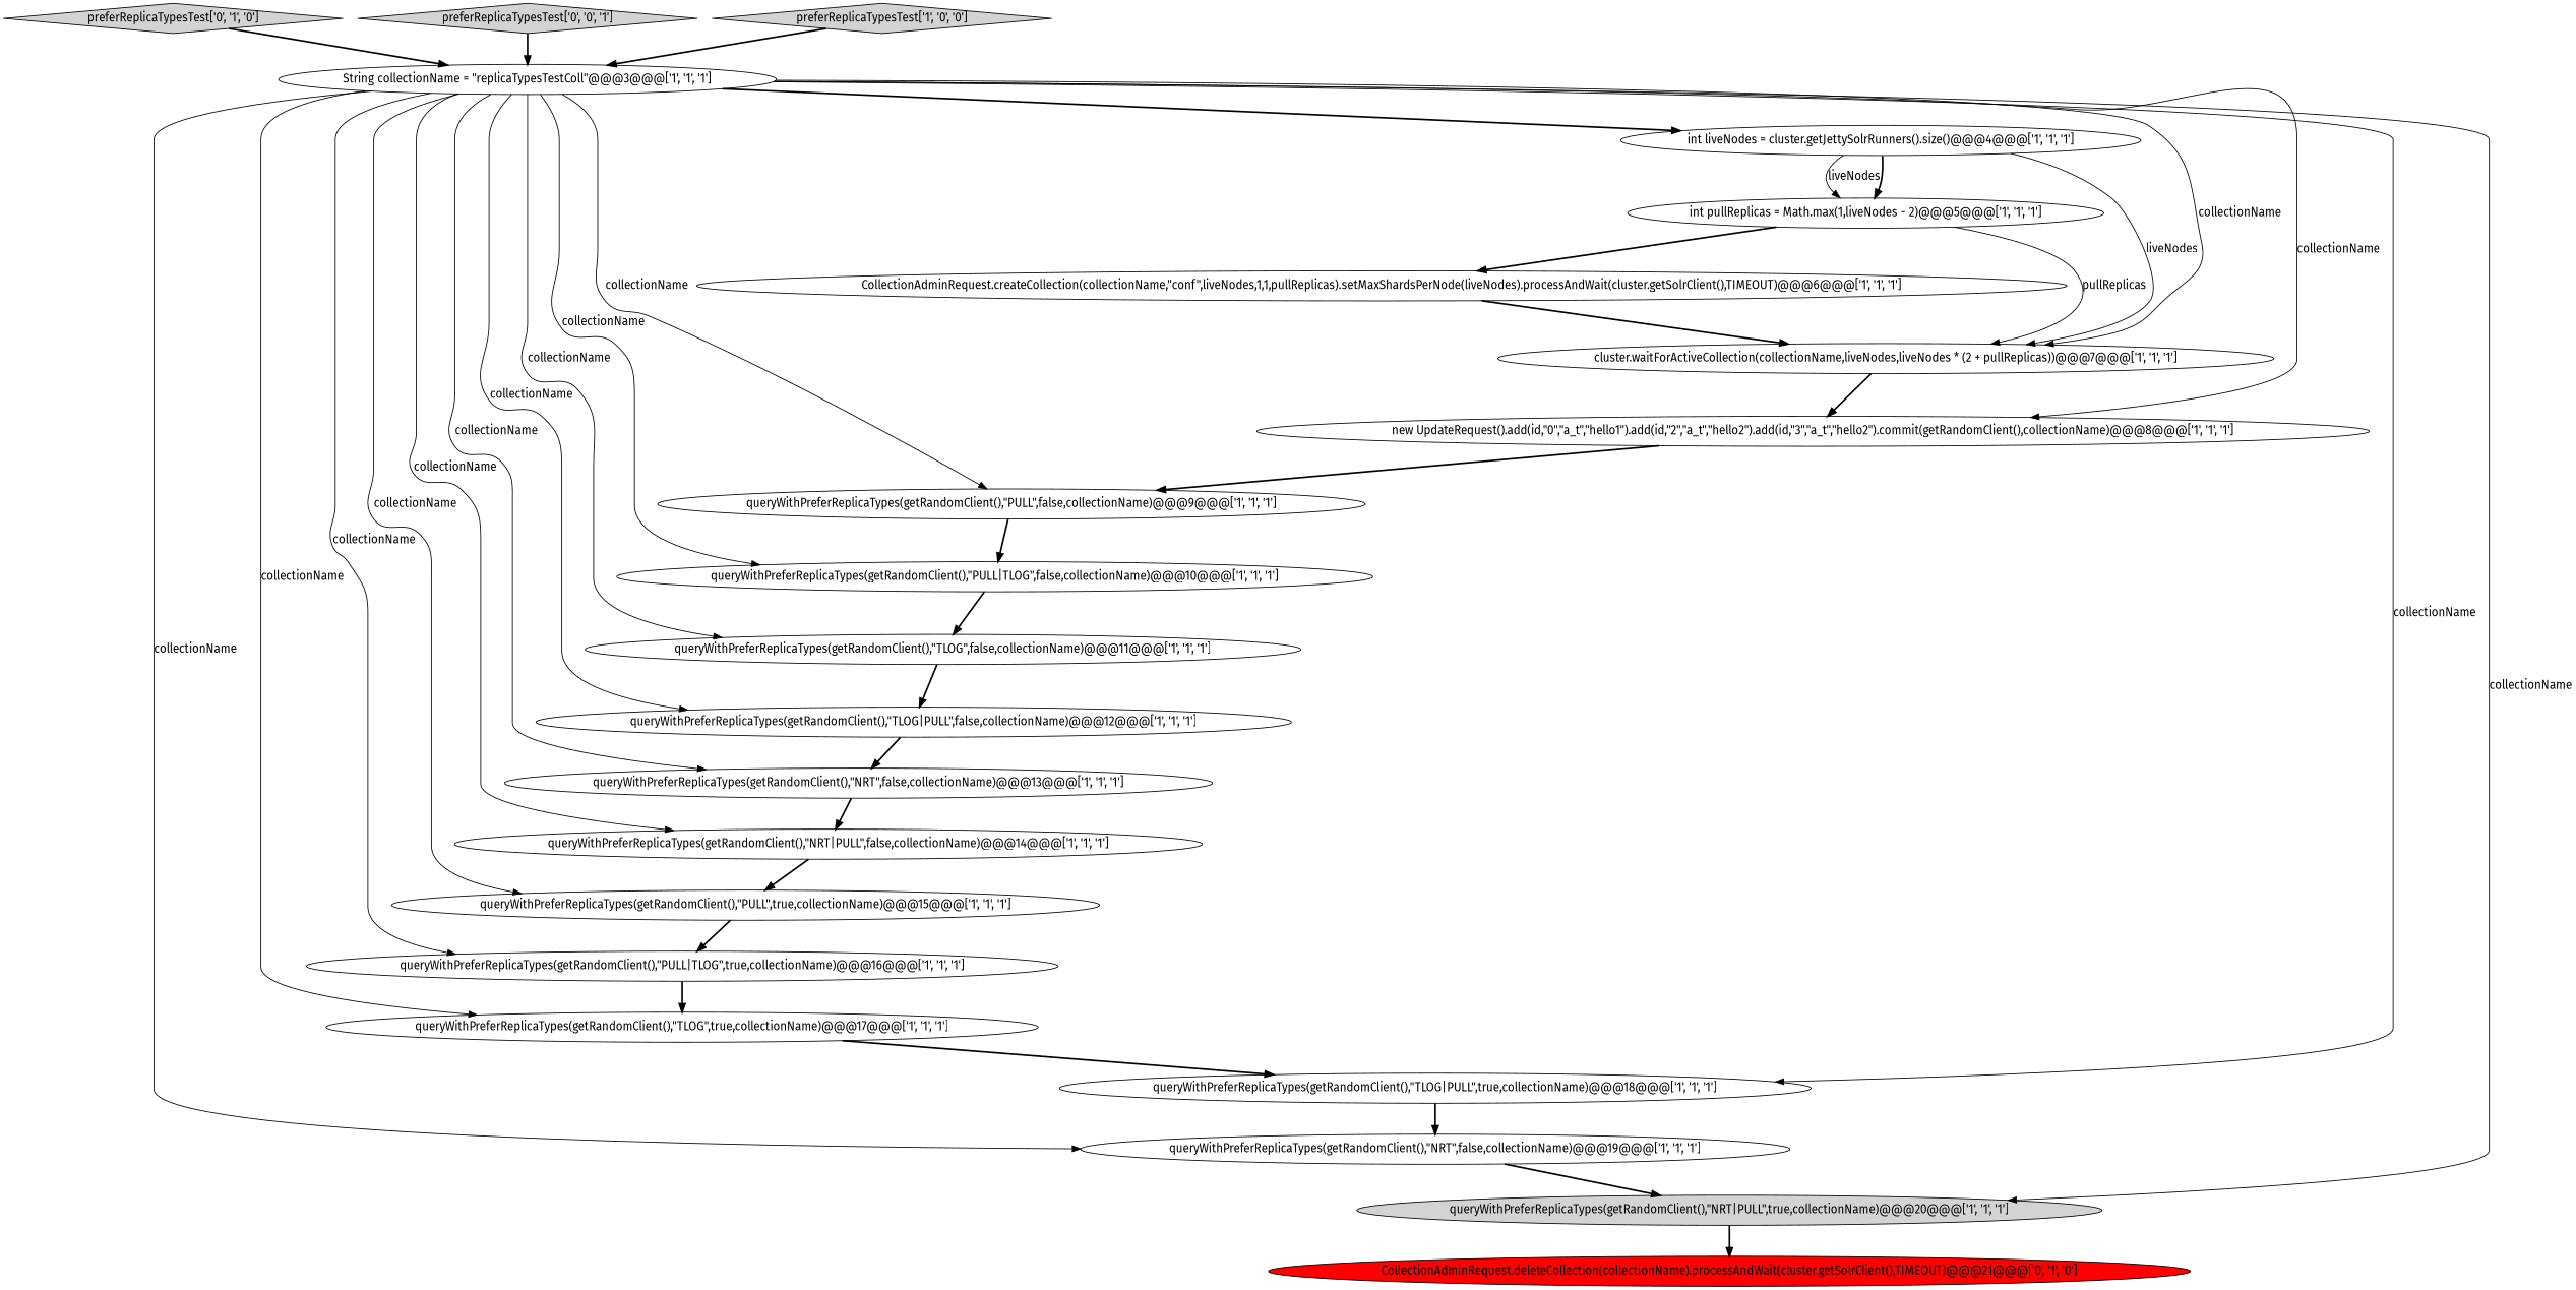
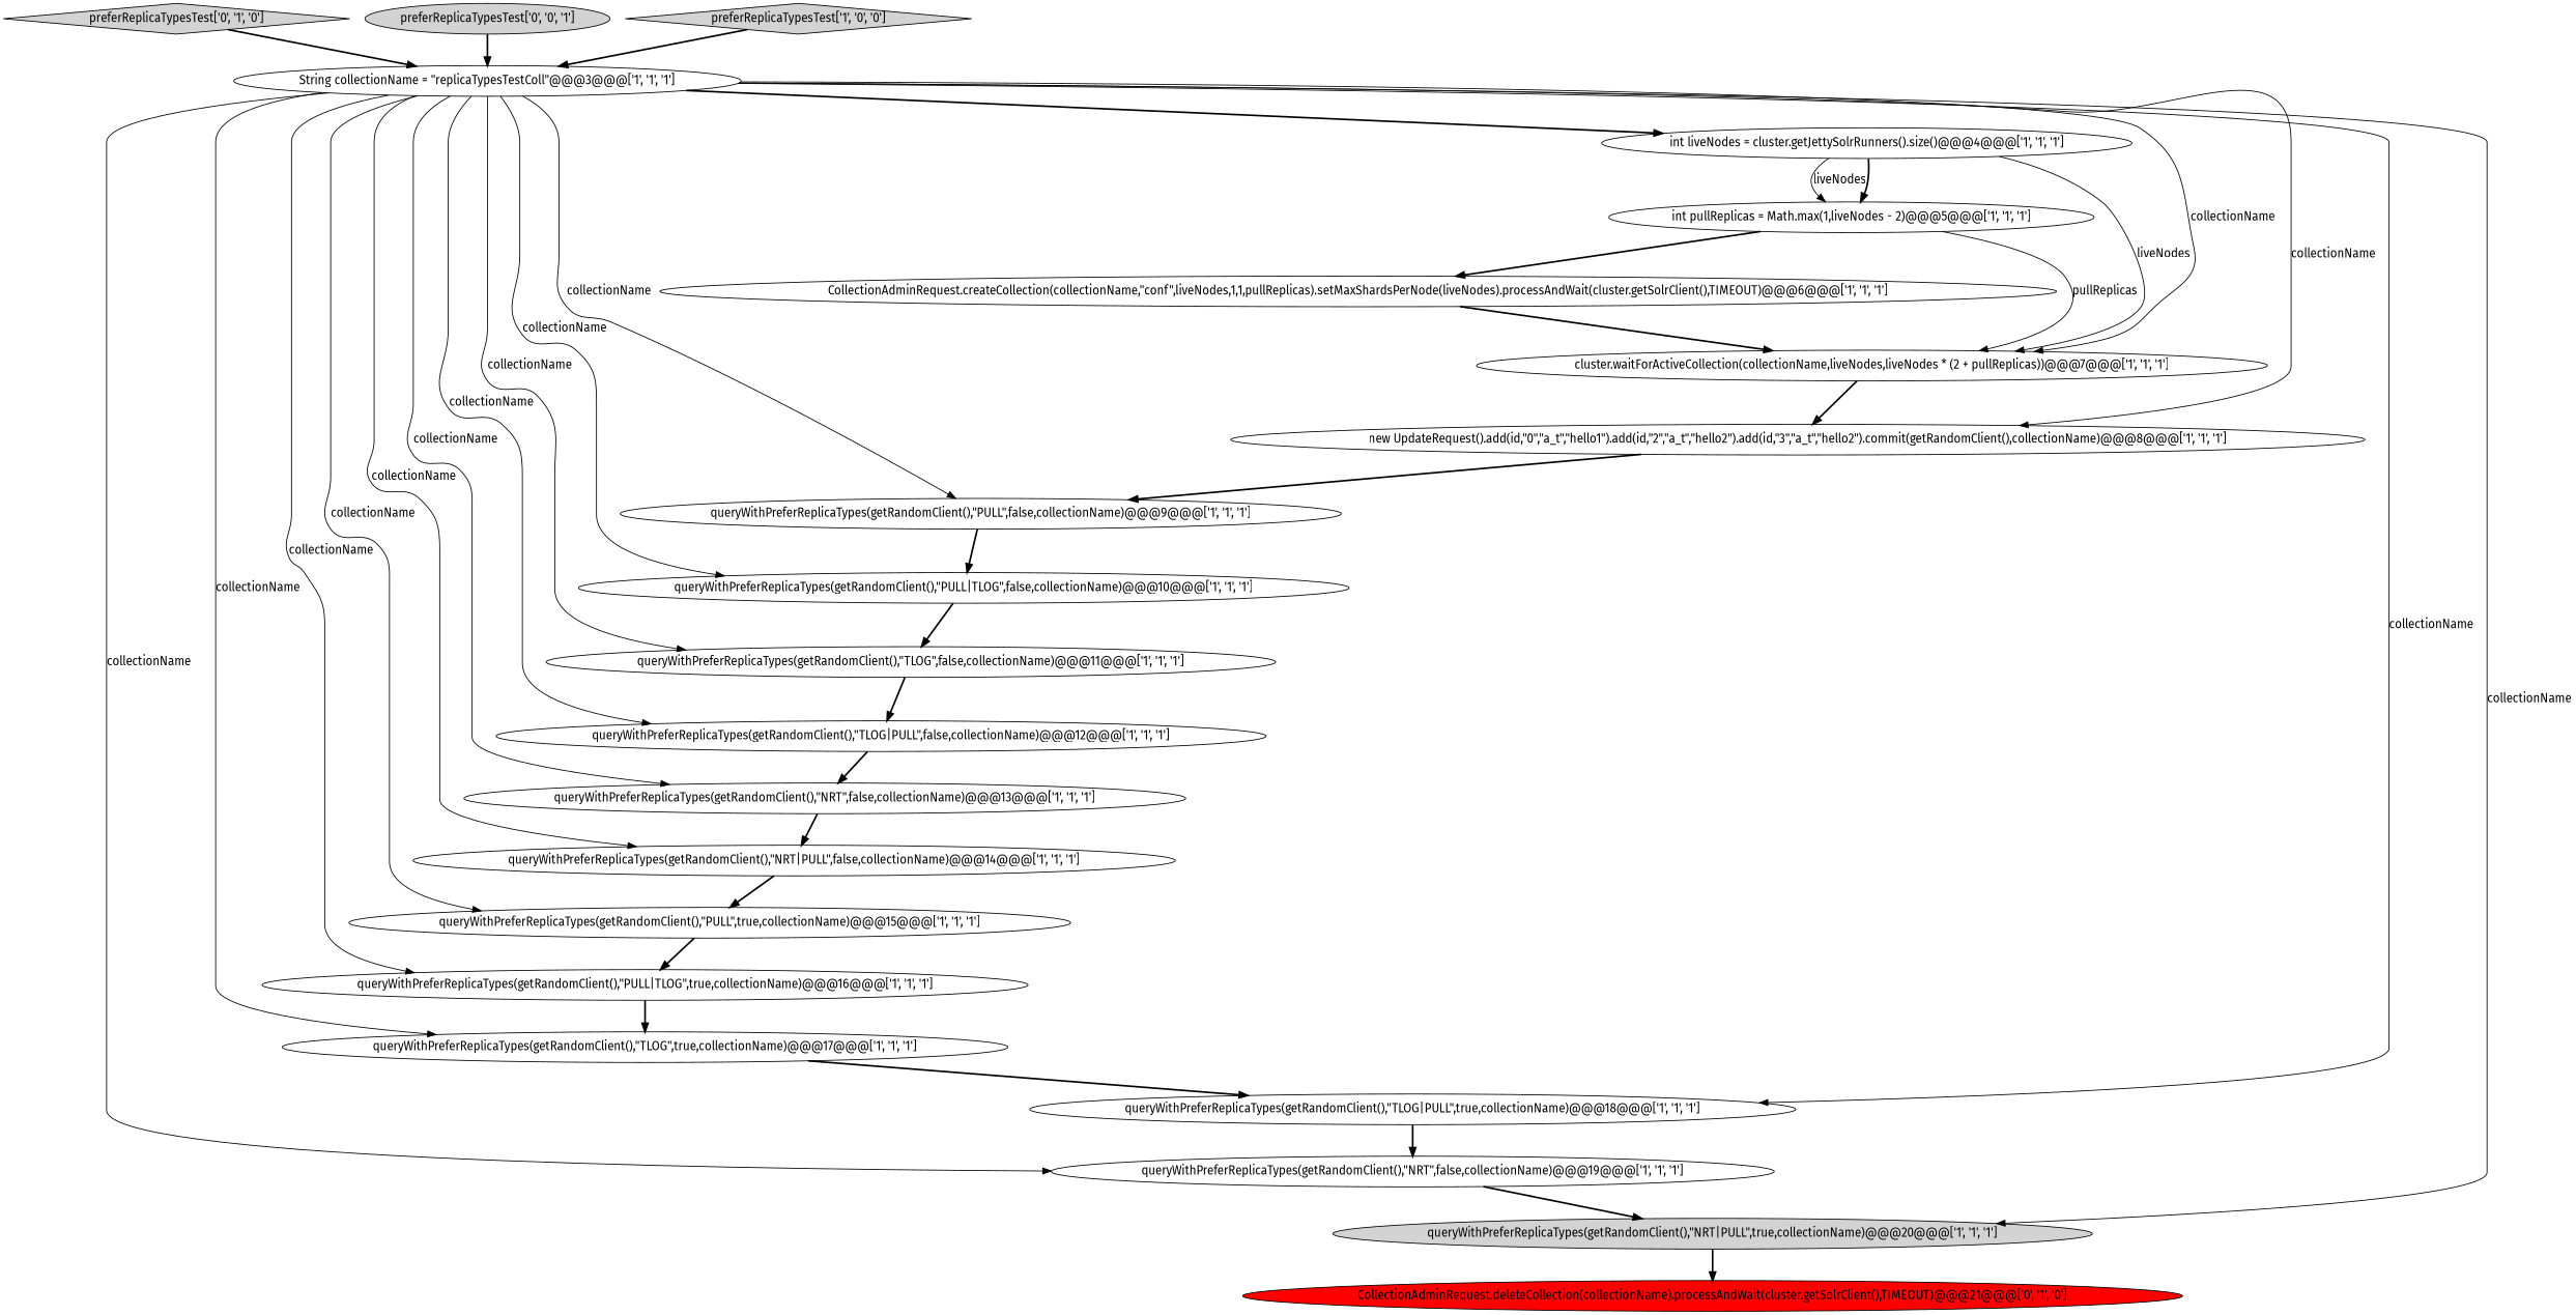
  digraph {
    fontname="Fira Sans"
    node [fillcolor=white shape=ellipse style=filled fontname="Fira Sans"]
    edge [style=bold fontname="Fira Sans"]
    n1 [label="int liveNodes = cluster.getJettySolrRunners().size()@@@4@@@['1', '1', '1']"]
    n2 [label="int pullReplicas = Math.max(1,liveNodes - 2)@@@5@@@['1', '1', '1']"]
    n3 [label="cluster.waitForActiveCollection(collectionName,liveNodes,liveNodes * (2 + pullReplicas))@@@7@@@['1', '1', '1']"]
    n4 [fillcolor=lightgray label="preferReplicaTypesTest['0', '1', '0']" shape=diamond]
    n5 [label="String collectionName = \"replicaTypesTestColl\"@@@3@@@['1', '1', '1']"]
    n6 [label="new UpdateRequest().add(id,\"0\",\"a_t\",\"hello1\").add(id,\"2\",\"a_t\",\"hello2\").add(id,\"3\",\"a_t\",\"hello2\").commit(getRandomClient(),collectionName)@@@8@@@['1', '1', '1']"]
    n7 [label="queryWithPreferReplicaTypes(getRandomClient(),\"PULL\",false,collectionName)@@@9@@@['1', '1', '1']"]
    n8 [label="queryWithPreferReplicaTypes(getRandomClient(),\"TLOG\",false,collectionName)@@@11@@@['1', '1', '1']"]
    n9 [label="queryWithPreferReplicaTypes(getRandomClient(),\"TLOG|PULL\",false,collectionName)@@@12@@@['1', '1', '1']"]
    n10 [label="queryWithPreferReplicaTypes(getRandomClient(),\"TLOG\",true,collectionName)@@@17@@@['1', '1', '1']"]
    n11 [label="queryWithPreferReplicaTypes(getRandomClient(),\"TLOG|PULL\",true,collectionName)@@@18@@@['1', '1', '1']"]
    n12 [label="queryWithPreferReplicaTypes(getRandomClient(),\"PULL\",true,collectionName)@@@15@@@['1', '1', '1']"]
    n13 [label="queryWithPreferReplicaTypes(getRandomClient(),\"PULL|TLOG\",true,collectionName)@@@16@@@['1', '1', '1']"]
    n14 [fillcolor=red label="CollectionAdminRequest.deleteCollection(collectionName).processAndWait(cluster.getSolrClient(),TIMEOUT)@@@21@@@['0', '1', '0']"]
    n15 [label="CollectionAdminRequest.createCollection(collectionName,\"conf\",liveNodes,1,1,pullReplicas).setMaxShardsPerNode(liveNodes).processAndWait(cluster.getSolrClient(),TIMEOUT)@@@6@@@['1', '1', '1']"]
    n16 [label="queryWithPreferReplicaTypes(getRandomClient(),\"NRT|PULL\",false,collectionName)@@@14@@@['1', '1', '1']"]
    n17 [label="queryWithPreferReplicaTypes(getRandomClient(),\"PULL|TLOG\",false,collectionName)@@@10@@@['1', '1', '1']"]
    n18 [label="queryWithPreferReplicaTypes(getRandomClient(),\"NRT\",false,collectionName)@@@19@@@['1', '1', '1']"]
    n19 [fillcolor=lightgray label="queryWithPreferReplicaTypes(getRandomClient(),\"NRT|PULL\",true,collectionName)@@@20@@@['1', '1', '1']"]
    n20 [label="queryWithPreferReplicaTypes(getRandomClient(),\"NRT\",false,collectionName)@@@13@@@['1', '1', '1']"]
-   n21 [fillcolor=lightgray label="preferReplicaTypesTest['0', '0', '1']" shape=diamond]
+   n21 [fillcolor=lightgray label="preferReplicaTypesTest['0', '0', '1']"]
    n22 [fillcolor=lightgray label="preferReplicaTypesTest['1', '0', '0']" shape=diamond]
    n1 -> n2 [label=liveNodes style=solid]
    n1 -> n2
    n1 -> n3 [label=liveNodes style=solid]
    n2 -> n3 [label=pullReplicas style=solid]
    n2 -> n15
    n3 -> n6
    n4 -> n5
    n5 -> n1
    n5 -> n3 [label=collectionName style=solid]
    n5 -> n6 [label=collectionName style=solid]
    n5 -> n7 [label=collectionName style=solid]
    n5 -> n8 [label=collectionName style=solid]
    n5 -> n9 [label=collectionName style=solid]
    n5 -> n10 [label=collectionName style=solid]
    n5 -> n11 [label=collectionName style=solid]
    n5 -> n12 [label=collectionName style=solid]
    n5 -> n13 [label=collectionName style=solid]
    n5 -> n16 [label=collectionName style=solid]
    n5 -> n17 [label=collectionName style=solid]
    n5 -> n18 [label=collectionName style=solid]
    n5 -> n19 [label=collectionName style=solid]
    n5 -> n20 [label=collectionName style=solid]
    n6 -> n7
    n7 -> n17
    n8 -> n9
    n9 -> n20
    n10 -> n11
    n11 -> n18
    n12 -> n13
    n13 -> n10
    n15 -> n3
    n16 -> n12
    n17 -> n8
    n18 -> n19
    n19 -> n14
    n20 -> n16
    n21 -> n5
    n22 -> n5
  }
